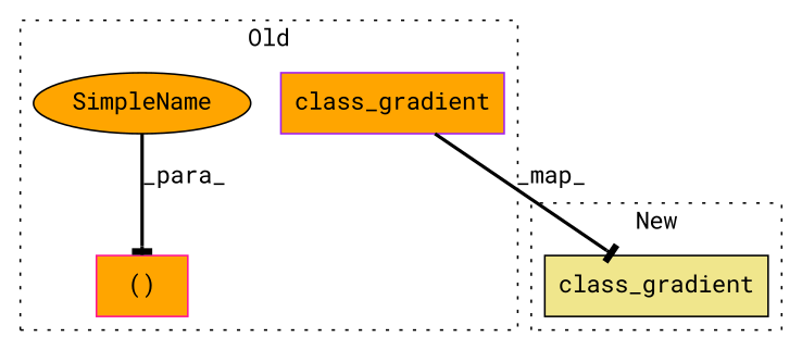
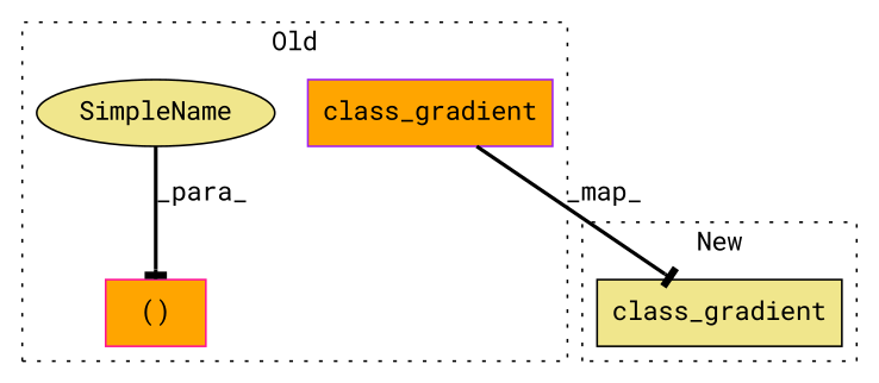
  digraph {
    fontname="Roboto Mono"
    node [a=32 l="15,1" shape=box style=filled fillcolor=orange color=black fontname="Roboto Mono"]
    edge [style=bold arrowhead=tee fontname="Roboto Mono"]
    n1 [label=class_gradient s="2908,2941" color=purple]
    n2 [a=106 l=23 label="()" s=2783 color=deeppink]
-   n3 [a=42 l=5 label=SimpleName s=2801 shape=ellipse]
+   n3 [a=42 l=5 label=SimpleName s=2801 shape=ellipse fillcolor=khaki]
    n4 [label=class_gradient s="2191,2220" fillcolor=khaki]
    subgraph cluster_1 {
      label=Old
      style=dotted
      n1
      n2
      n3
    }
    subgraph cluster_2 {
      label=New
      style=dotted
      n4
    }
    n1 -> n4 [label=_map_]
    n3 -> n2 [label=_para_]
  }
